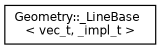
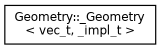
  digraph {
    rankdir=LR
-   n1 [color=black fillcolor=white fontname=Helvetica fontsize=10 height=0.2 label="Geometry::_LineBase\l\< vec_t, _impl_t \>" shape=record style=filled width=0.4]
+   n1 [color=black fillcolor=white fontname=Helvetica fontsize=10 height=0.2 label="Geometry::_Geometry\l\< vec_t, _impl_t \>" shape=record style=filled width=0.4]
  }
